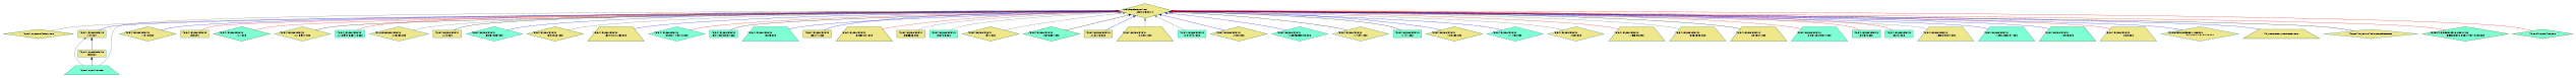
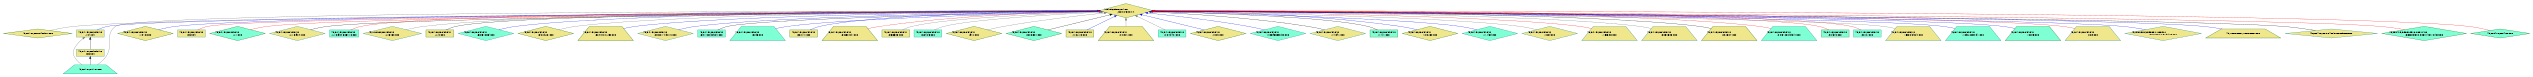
  digraph {
    node [color=teal fillcolor=khaki fontname=Helvetica fontsize=10 shape=diamond style=filled]
    edge [color=blue dir=back fontname=Helvetica fontsize=10 labelfontname=Helvetica labelfontsize=10 style=solid]
    n1 [color=darkgreen fontcolor=black height=0.2 label="include/clang/Driver\l/Compilation.h" width=0.4]
    n2 [color=darkgreen height=0.2 label="lib/Driver/Compilation.cpp" width=0.4]
    n3 [height=0.2 label="lib/Driver/ToolChains\l/MSVC.h" shape=box width=0.4]
    n4 [fillcolor=aquamarine height=0.2 label="lib/Driver/Driver.cpp" shape=trapezium width=0.4]
    n5 [color=darkgreen height=0.2 label="lib/Driver/ToolChains\l/MSVC.cpp" width=0.4]
    n6 [height=0.2 label="lib/Driver/ToolChains\l/Flang.h" shape=box width=0.4]
    n7 [color=darkgreen fillcolor=aquamarine height=0.2 label="lib/Driver/ToolChains\l/AIX.cpp" width=0.4]
    n8 [height=0.2 label="lib/Driver/ToolChains\l/AMDGPU.cpp" width=0.4]
    n9 [fillcolor=aquamarine height=0.2 label="lib/Driver/ToolChains\l/AMDGPUOpenMP.cpp" shape=box width=0.4]
    n10 [height=0.2 label="lib/Ananas/ToolChains\l/Ananas.cpp" width=0.4]
    n11 [color=darkgreen height=0.2 label="lib/Driver/ToolChains\l/AVR.cpp" shape=box width=0.4]
    n12 [fillcolor=aquamarine height=0.2 label="lib/Driver/ToolChains\l/BareMetal.cpp" width=0.4]
    n13 [color=darkgreen height=0.2 label="lib/Driver/ToolChains\l/CloudABI.cpp" width=0.4]
    n14 [color=darkgreen height=0.2 label="lib/Driver/ToolChains\l/CommonArgs.cpp" shape=trapezium width=0.4]
-   n15 [fillcolor=aquamarine height=0.2 label="lib/Driver/ToolChains\l/CrossWindows.cpp" width=0.4]
+   n15 [height=0.2 label="lib/Driver/ToolChains\l/CrossWindows.cpp" width=0.4]
    n16 [fillcolor=aquamarine height=0.2 label="lib/Driver/ToolChains\l/CSKYToolChain.cpp" shape=box width=0.4]
    n17 [fillcolor=aquamarine height=0.2 label="lib/Driver/ToolChains\l/Cuda.cpp" shape=trapezium width=0.4]
    n18 [color=darkgreen height=0.2 label="lib/Driver/ToolChains\l/Darwin.cpp" shape=box width=0.4]
    n19 [color=darkgreen height=0.2 label="lib/Driver/ToolChains\l/DragonFly.cpp" shape=trapezium width=0.4]
    n20 [color=darkgreen height=0.2 label="lib/Driver/ToolChains\l/FreeBSD.cpp" shape=box width=0.4]
    n21 [fillcolor=aquamarine height=0.2 label="lib/Driver/ToolChains\l/Fuchsia.cpp" shape=box width=0.4]
    n22 [color=darkgreen height=0.2 label="lib/Driver/ToolChains\l/Gnu.cpp" width=0.4]
    n23 [color=darkgreen fillcolor=aquamarine height=0.2 label="lib/Driver/ToolChains\l/Hexagon.cpp" width=0.4]
    n24 [color=darkgreen height=0.2 label="lib/Driver/ToolChains\l/HIPAMD.cpp" shape=box width=0.4]
    n25 [color=darkgreen height=0.2 label="lib/Driver/ToolChains\l/HIPSPV.cpp" shape=trapezium width=0.4]
    n26 [fillcolor=aquamarine height=0.2 label="lib/Driver/ToolChains\l/HIPUtility.cpp" shape=box width=0.4]
    n27 [color=darkgreen height=0.2 label="lib/Driver/ToolChains\l/HLSL.cpp" width=0.4]
    n28 [fillcolor=aquamarine height=0.2 label="lib/Driver/ToolChains\l/InterfaceStubs.cpp" width=0.4]
    n29 [height=0.2 label="lib/Driver/ToolChains\l/MinGW.cpp" width=0.4]
    n30 [color=darkgreen fillcolor=aquamarine height=0.2 label="lib/Driver/ToolChains\l/Minix.cpp" shape=box width=0.4]
    n31 [color=darkgreen height=0.2 label="lib/Driver/ToolChains\l/MSP430.cpp" width=0.4]
    n32 [fillcolor=aquamarine height=0.2 label="lib/Driver/ToolChains\l/Myriad.cpp" width=0.4]
    n33 [height=0.2 label="lib/Driver/ToolChains\l/NaCl.cpp" width=0.4]
    n34 [height=0.2 label="lib/Driver/ToolChains\l/NetBSD.cpp" shape=trapezium width=0.4]
    n35 [height=0.2 label="lib/Driver/ToolChains\l/OpenBSD.cpp" shape=trapezium width=0.4]
    n36 [color=darkgreen height=0.2 label="lib/Driver/ToolChains\l/PS4CPU.cpp" shape=trapezium width=0.4]
    n37 [fillcolor=aquamarine height=0.2 label="lib/Driver/ToolChains\l/RISCVToolchain.cpp" shape=trapezium width=0.4]
    n38 [color=darkgreen fillcolor=aquamarine height=0.2 label="lib/Driver/ToolChains\l/Solaris.cpp" shape=box width=0.4]
    n39 [fillcolor=aquamarine height=0.2 label="lib/Driver/ToolChains\l/SPIRV.cpp" shape=box width=0.4]
    n40 [height=0.2 label="lib/Driver/ToolChains\l/VEToolchain.cpp" shape=trapezium width=0.4]
    n41 [fillcolor=aquamarine height=0.2 label="lib/Driver/ToolChains\l/WebAssembly.cpp" shape=trapezium width=0.4]
    n42 [color=darkgreen fillcolor=aquamarine height=0.2 label="lib/Driver/ToolChains\l/XCore.cpp" shape=trapezium width=0.4]
    n43 [height=0.2 label="lib/Driver/ToolChains\l/ZOS.cpp" shape=trapezium width=0.4]
    n44 [height=0.2 label="lib/Frontend/CreateInvocation\lFromCommandLine.cpp" width=0.4]
    n45 [color=darkgreen height=0.2 label="lib/Interpreter/Interpreter.cpp" shape=trapezium width=0.4]
    n46 [height=0.2 label="lib/Tooling/CompilationDatabase.cpp" width=0.4]
    n47 [color=darkgreen fillcolor=aquamarine height=0.2 label="lib/Tooling/DependencyScanning\l/DependencyScanningWorker.cpp" width=0.4]
    n48 [color=darkgreen fillcolor=aquamarine height=0.2 label="lib/Tooling/Tooling.cpp" width=0.4]
    n49 [height=0.2 label="lib/Driver/ToolChains\l/Clang.h" shape=box width=0.4]
    n1 -> n2 [color=gray40]
    n1 -> n3
    n1 -> n4 [color=gray40]
    n1 -> n5
    n1 -> n6 [color=red]
    n1 -> n7 [color=red]
    n1 -> n8 [color=black]
    n1 -> n9 [color=red]
    n1 -> n10 [color=gray40]
    n1 -> n11 [color=black]
    n1 -> n12
    n1 -> n13 [color=gray40]
    n1 -> n14
-   n1 -> n15 [color=red]
+   n1 -> n15
    n1 -> n16 [color=black]
    n1 -> n17
    n1 -> n18
    n1 -> n19 [color=red]
    n1 -> n20 [color=gray40]
    n1 -> n21 [color=gray40]
    n1 -> n22 [color=gray40]
    n1 -> n23 [color=black]
    n1 -> n24
    n1 -> n25 [color=gray40]
    n1 -> n26 [color=gray40]
    n1 -> n27
    n1 -> n28
    n1 -> n29 [color=black]
    n1 -> n30 [color=black]
    n1 -> n31
    n1 -> n32
    n1 -> n33 [color=gray40]
    n1 -> n34 [color=red]
    n1 -> n35 [color=gray40]
    n1 -> n36 [color=black]
    n1 -> n37 [color=red]
    n1 -> n38 [color=red]
    n1 -> n39 [color=red]
    n1 -> n40 [color=gray40]
    n1 -> n41
    n1 -> n42
    n1 -> n43 [color=red]
    n1 -> n44
    n1 -> n45
    n1 -> n46 [color=black]
    n1 -> n47 [color=red]
    n1 -> n48 [color=red]
    n3 -> n4 [color=gray40]
    n3 -> n49 [color=black]
    n49 -> n4 [color=black]
  }
